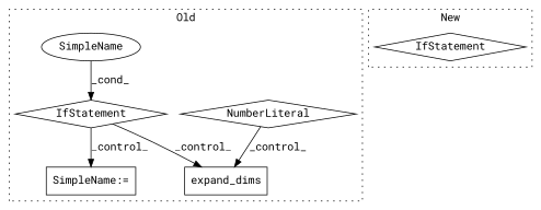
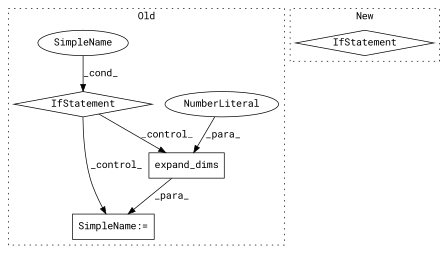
  digraph {
    fontname="Roboto Mono"
    node [a=25 fontname="Roboto Mono" l=1 shape=box]
    edge [fontname="Roboto Mono"]
    n1 [a=32 l="12,1" label=expand_dims s="3305,3378"]
-   n2 [a=34 label=NumberLiteral s=3377 shape=diamond]
+   n2 [a=34 label=NumberLiteral s=3377 shape=ellipse]
    n3 [a=7 label="SimpleName:=" s=3290]
    n4 [a=42 label=SimpleName shape=ellipse l=""]
    n5 [l="4,2" label=IfStatement s="3205,3230" shape=diamond]
    n6 [l="4,2" label=IfStatement s="2975,3006" shape=diamond]
    subgraph cluster_1 {
      label=Old
      style=dotted
      n1
      n2
      n3
      n4
      n5
    }
    subgraph cluster_2 {
      label=New
      style=dotted
      n6
    }
-   n2 -> n1 [label=_control_]
+   n1 -> n3 [label=_para_]
+   n2 -> n1 [label=_para_]
    n4 -> n5 [label=_cond_]
    n5 -> n1 [label=_control_]
    n5 -> n3 [label=_control_]
  }
